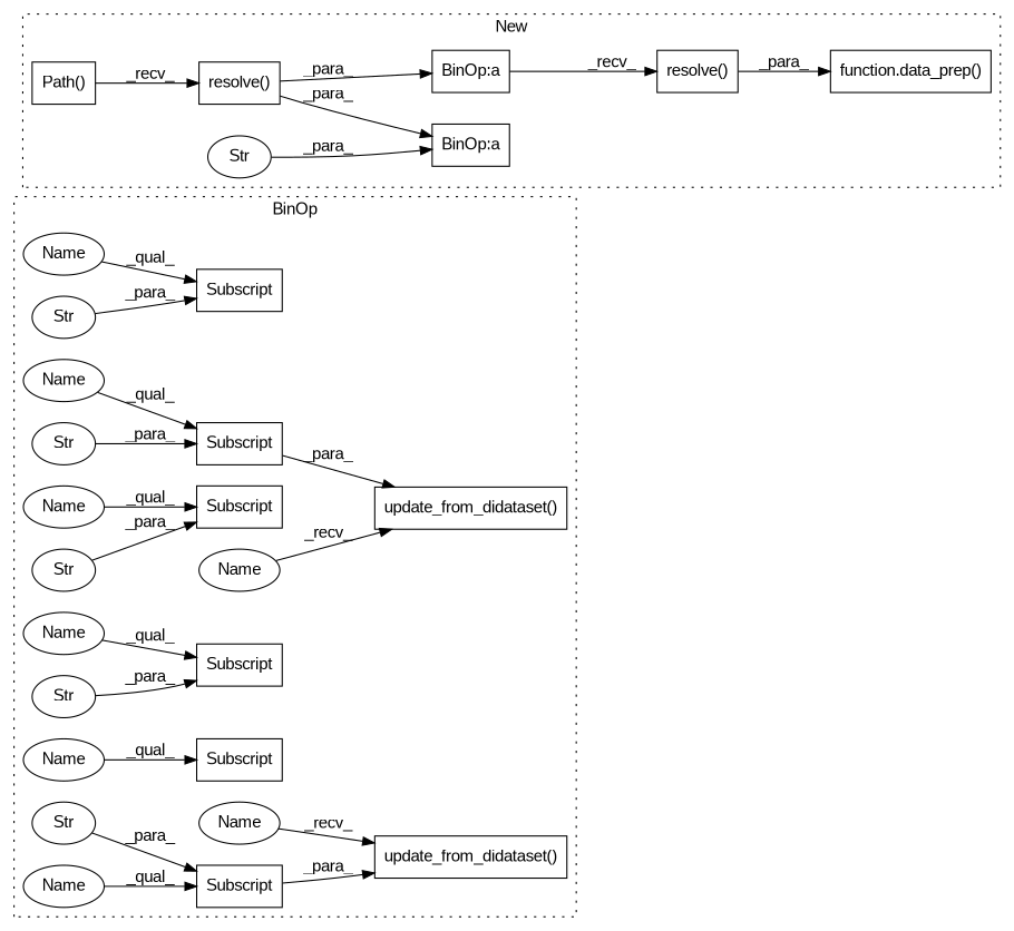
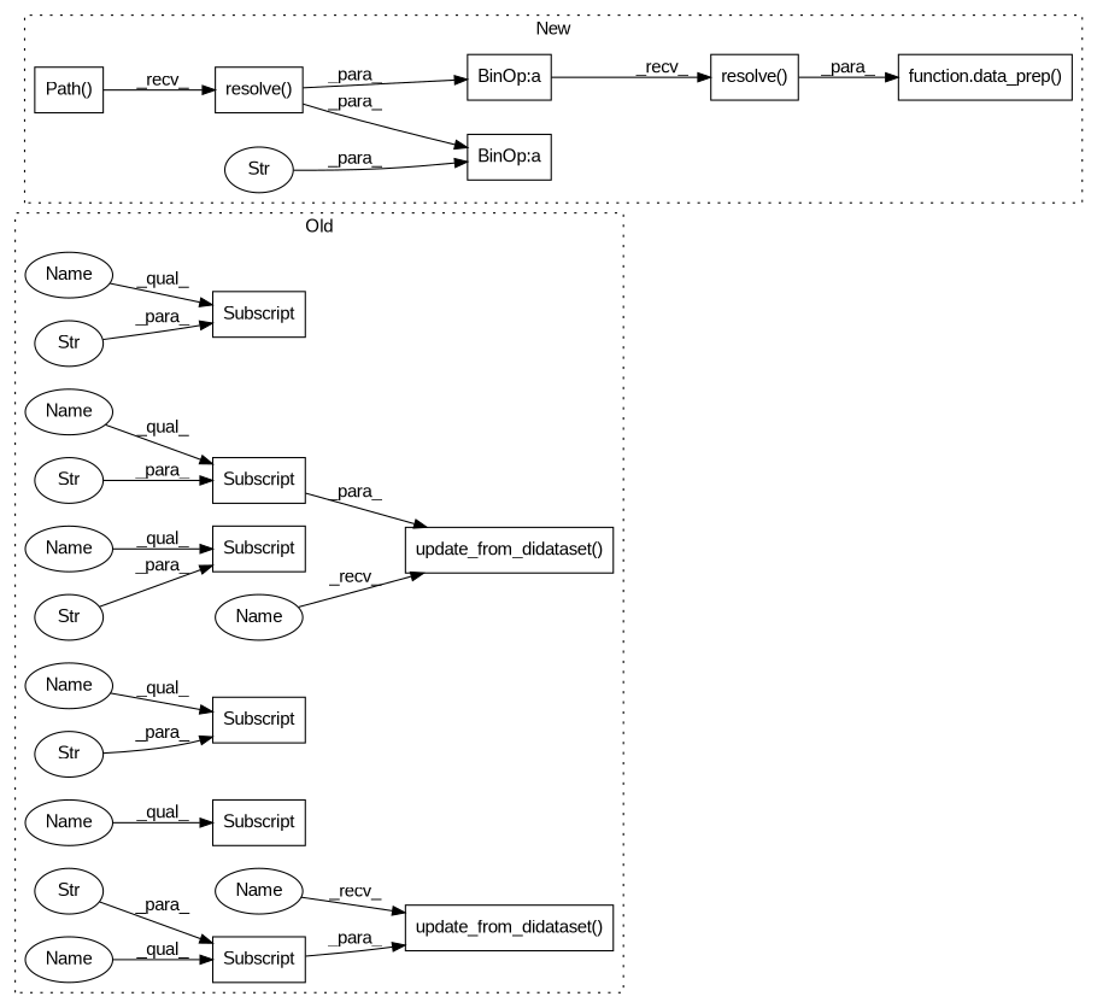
  digraph {
    rankdir=LR
    fontname="Liberation Sans"
    node [a=87 l=7 shape=box fontname="Liberation Sans"]
    edge [fontname="Liberation Sans"]
    n1 [a=75 l="44,51" label="update_from_didataset()" s="2295,2360"]
    n2 [a=63 l="21,0" label=Subscript s="2339,0"]
    n3 [a=63 l="21,0" label=Subscript s="2218,0"]
    n4 [a=66 l=12 label=Str s=2347 shape=ellipse]
    n5 [a=66 l=12 label=Str s=2226 shape=ellipse]
    n6 [a=63 l="23,0" label=Subscript s="2146,0"]
    n7 [a=66 l=14 label=Str s=2154 shape=ellipse]
    n8 [a=63 l="21,0" label=Subscript s="2627,0"]
    n9 [a=75 l="44,51" label="update_from_didataset()" s="2174,2239"]
    n10 [a=63 l="24,0" label=Subscript s="2432,0"]
    n11 [a=66 l=15 label=Str s=2440 shape=ellipse]
    n12 [a=63 l="21,0" label=Subscript s="2506,0"]
    n13 [a=66 l=12 label=Str s=2635 shape=ellipse]
    n14 [label=Name s=2627 shape=ellipse]
    n15 [label=Name s=2146 shape=ellipse]
    n16 [label=Name s=2218 shape=ellipse]
    n17 [label=Name s=2432 shape=ellipse]
    n18 [label=Name s=2339 shape=ellipse]
    n19 [label=Name s=2506 shape=ellipse]
    n20 [l=12 label=Name s=2174 shape=ellipse]
    n21 [l=12 label=Name s=2295 shape=ellipse]
    n22 [a=75 l="10,1" label="function.data_prep()" s="5335,5365"]
    n23 [a=82 l=3 label="BinOp:a" s=5139]
    n24 [a=75 l=40 label="resolve()" s=5124]
    n25 [a=75 l="13,1" label="Path()" s="4937,4958"]
    n26 [a=82 l=3 label="BinOp:a" s=5010]
    n27 [a=75 l=32 label="resolve()" s=4937]
    n28 [a=66 l=18 label=Str s=5013 shape=ellipse]
    subgraph cluster_1 {
-     label=BinOp
+     label=Old
      style=dotted
      n1
      n2
      n3
      n4
      n5
      n6
      n7
      n8
      n9
      n10
      n11
      n12
      n13
      n14
      n15
      n16
      n17
      n18
      n19
      n20
      n21
    }
    subgraph cluster_2 {
      label=New
      style=dotted
      n22
      n23
      n24
      n25
      n26
      n27
      n28
    }
    n2 -> n1 [label=_para_]
    n3 -> n9 [label=_para_]
    n4 -> n2 [label=_para_]
    n5 -> n3 [label=_para_]
    n7 -> n6 [label=_para_]
    n11 -> n10 [label=_para_]
    n13 -> n8 [label=_para_]
    n14 -> n8 [label=_qual_]
    n15 -> n6 [label=_qual_]
    n16 -> n3 [label=_qual_]
    n17 -> n10 [label=_qual_]
    n18 -> n2 [label=_qual_]
    n19 -> n12 [label=_qual_]
    n20 -> n9 [label=_recv_]
    n21 -> n1 [label=_recv_]
    n23 -> n24 [label=_recv_]
    n24 -> n22 [label=_para_]
    n25 -> n27 [label=_recv_]
    n27 -> n23 [label=_para_]
    n27 -> n26 [label=_para_]
    n28 -> n26 [label=_para_]
  }
